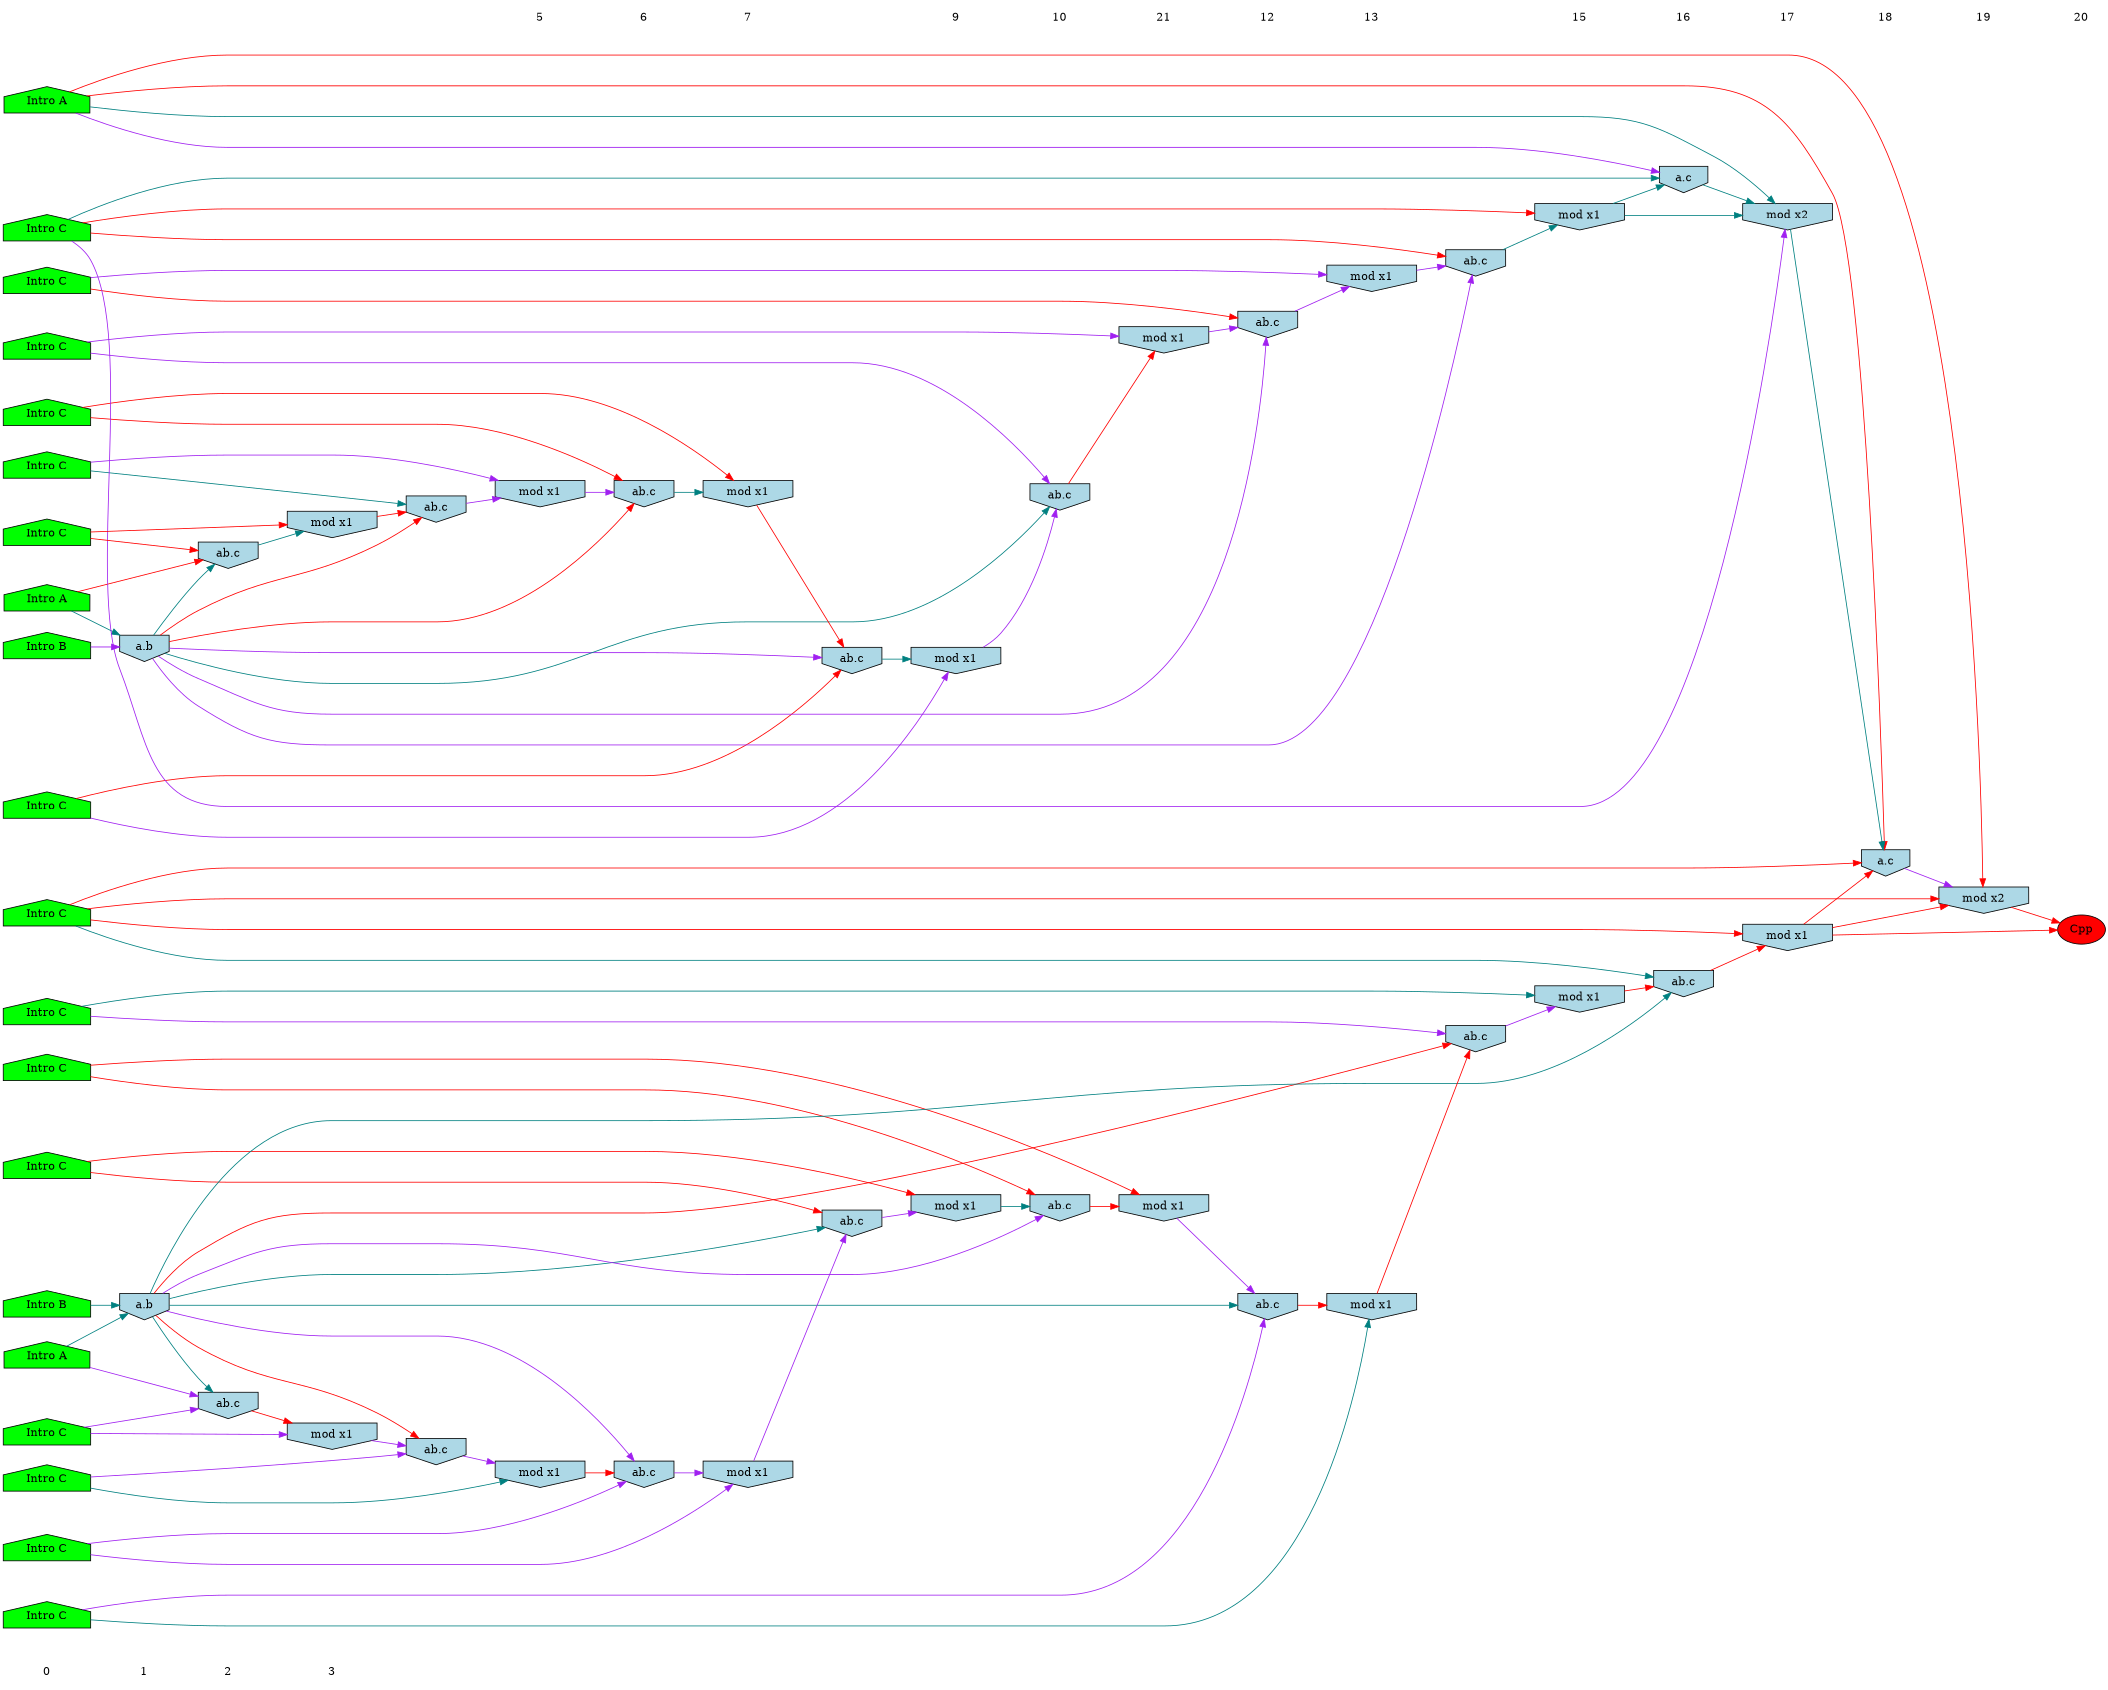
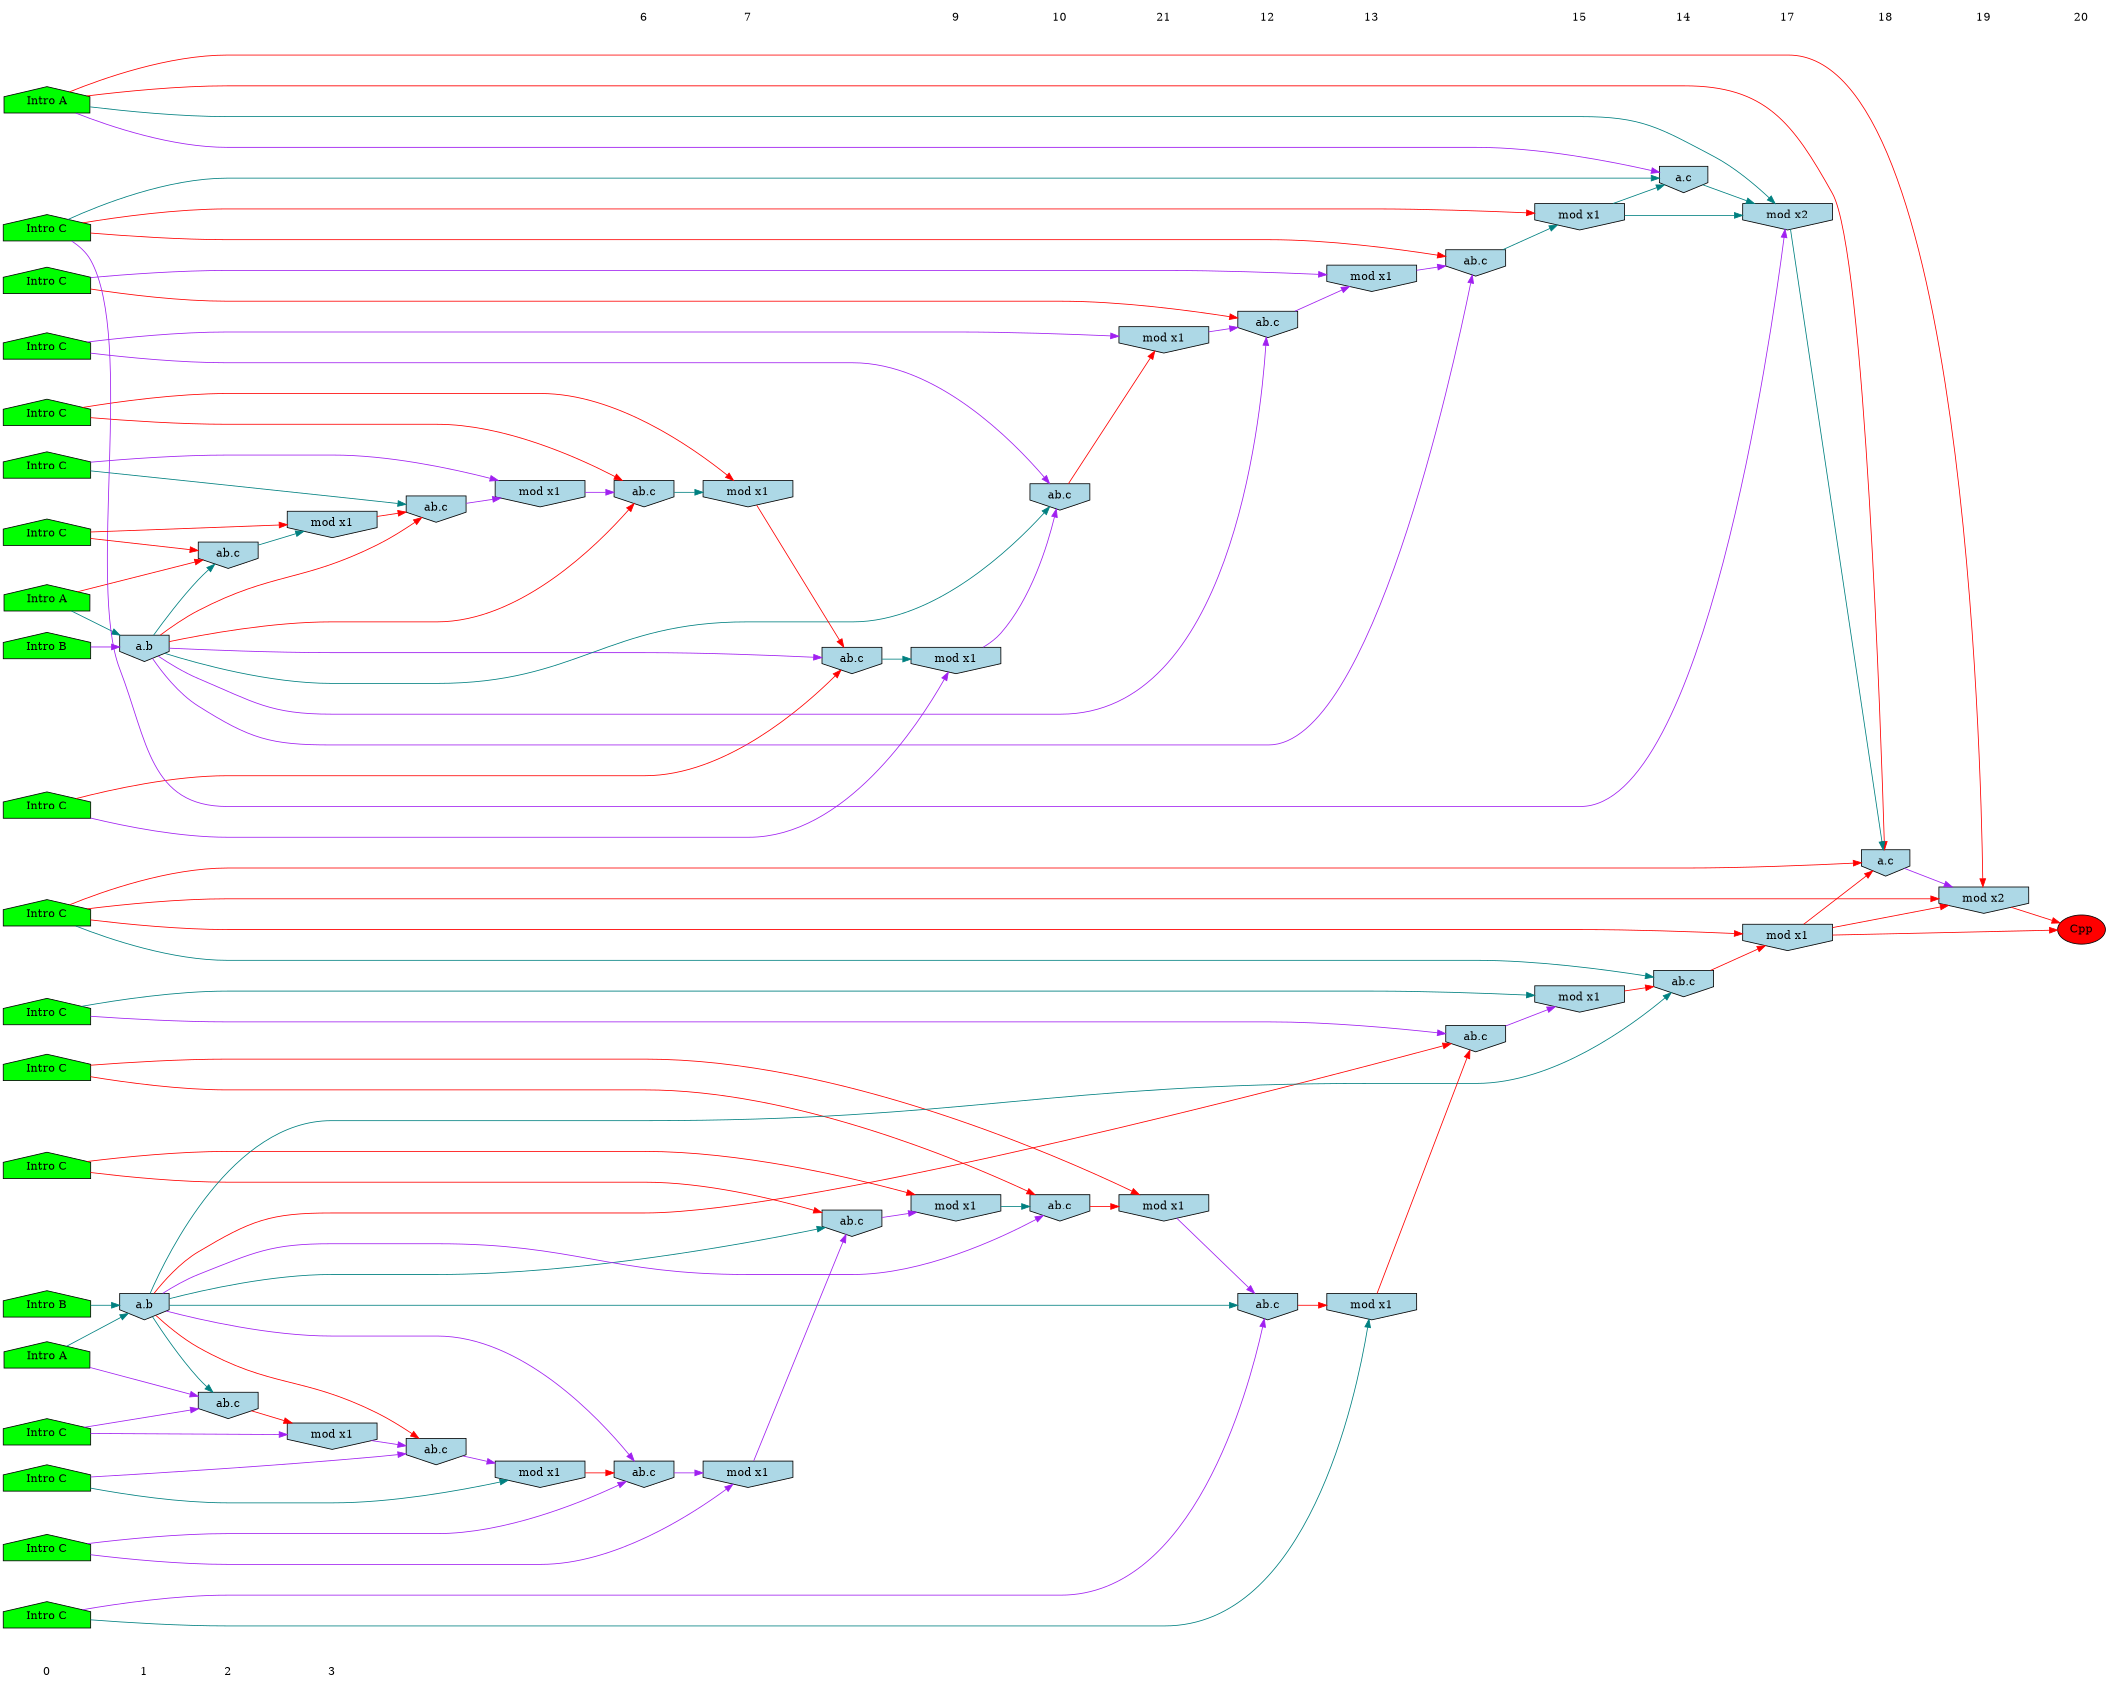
  digraph {
    rankdir=LR
    ranksep=.5
    node [shape=invhouse fillcolor=lightblue style=filled]
    edge [color=red]
    0 [shape=plaintext fillcolor="" style=""]
    n2 [fillcolor=green label="Intro A" shape=house]
    n3 [fillcolor=green label="Intro B" shape=house]
    n4 [fillcolor=green label="Intro B" shape=house]
    n5 [fillcolor=green label="Intro A" shape=house]
    n6 [fillcolor=green label="Intro A" shape=house]
    n7 [fillcolor=green label="Intro C" shape=house]
    n8 [fillcolor=green label="Intro C" shape=house]
    n9 [fillcolor=green label="Intro C" shape=house]
    n10 [fillcolor=green label="Intro C" shape=house]
    n11 [fillcolor=green label="Intro C" shape=house]
    n12 [fillcolor=green label="Intro C" shape=house]
    n13 [fillcolor=green label="Intro C" shape=house]
    n14 [fillcolor=green label="Intro C" shape=house]
    n15 [fillcolor=green label="Intro C" shape=house]
    n16 [fillcolor=green label="Intro C" shape=house]
    n17 [fillcolor=green label="Intro C" shape=house]
    n18 [fillcolor=green label="Intro C" shape=house]
    n19 [fillcolor=green label="Intro C" shape=house]
    n20 [fillcolor=green label="Intro C" shape=house]
    n21 [fillcolor=green label="Intro C" shape=house]
    1 [shape=plaintext fillcolor="" style=""]
    n23 [label="a.b"]
    n24 [label="a.b"]
    2 [shape=plaintext fillcolor="" style=""]
    n26 [label="ab.c"]
    n27 [label="ab.c"]
    3 [shape=plaintext fillcolor="" style=""]
    n29 [label="mod x1"]
    n30 [label="mod x1"]
    n31 [label="ab.c"]
    n32 [label="ab.c"]
-   5 [shape=plaintext fillcolor="" style=""]
    n34 [label="mod x1"]
    n35 [label="mod x1"]
    12 [shape=plaintext fillcolor="" style=""]
    n37 [label="ab.c"]
    n38 [label="ab.c"]
    6 [shape=plaintext fillcolor="" style=""]
    n40 [label="ab.c"]
    n41 [label="ab.c"]
    7 [shape=plaintext fillcolor="" style=""]
    n43 [label="mod x1"]
    n44 [label="mod x1"]
    n45 [label="ab.c"]
    n46 [label="ab.c"]
    9 [shape=plaintext fillcolor="" style=""]
    n48 [label="mod x1"]
    n49 [label="mod x1"]
    10 [shape=plaintext fillcolor="" style=""]
    n51 [label="ab.c"]
    n52 [label="ab.c"]
    n53 [label=21 shape=plaintext fillcolor="" style=""]
    n54 [label="mod x1"]
    n55 [label="mod x1"]
    13 [shape=plaintext fillcolor="" style=""]
    n57 [label="mod x1"]
    n58 [label="mod x1"]
    n59 [label="ab.c"]
    n60 [label="ab.c"]
    15 [shape=plaintext fillcolor="" style=""]
    n62 [label="mod x1"]
    n63 [label="mod x1"]
-   16 [shape=plaintext fillcolor="" style=""]
+   16 [shape=plaintext label=14 fillcolor="" style=""]
    n65 [label="ab.c"]
    n66 [label="a.c"]
    17 [shape=plaintext fillcolor="" style=""]
    n68 [label="mod x1"]
    n69 [label="mod x2"]
    18 [shape=plaintext fillcolor="" style=""]
    n71 [label="a.c"]
    19 [shape=plaintext fillcolor="" style=""]
    n73 [label="mod x2"]
    20 [shape=plaintext fillcolor="" style=""]
    n75 [fillcolor=red label=Cpp shape=""]
    subgraph sub_1 {
      rank=same
      0
      n2
      n3
      n4
      n5
      n6
      n7
      n8
      n9
      n10
      n11
      n12
      n13
      n14
      n15
      n16
      n17
      n18
      n19
      n20
      n21
    }
    subgraph sub_2 {
      rank=same
      1
      n23
      n24
    }
    subgraph sub_3 {
      rank=same
      2
      n26
      n27
    }
    subgraph sub_4 {
      rank=same
      3
      n29
      n30
    }
    subgraph sub_5 {
      rank=same
      n31
      n32
    }
    subgraph sub_6 {
      rank=same
-     5
      n34
      n35
    }
    subgraph sub_7 {
      rank=same
      12
      n37
      n38
    }
    subgraph sub_8 {
      rank=same
      6
      n40
      n41
    }
    subgraph sub_9 {
      rank=same
      7
      n43
      n44
    }
    subgraph sub_10 {
      rank=same
      n45
      n46
    }
    subgraph sub_11 {
      rank=same
      9
      n48
      n49
    }
    subgraph sub_12 {
      rank=same
      10
      n51
      n52
    }
    subgraph sub_13 {
      rank=same
      n53
      n54
      n55
    }
    subgraph sub_14 {
      rank=same
      13
      n57
      n58
    }
    subgraph sub_15 {
      rank=same
      n59
      n60
    }
    subgraph sub_16 {
      rank=same
      15
      n62
      n63
    }
    subgraph sub_17 {
      rank=same
      16
      n65
      n66
    }
    subgraph sub_18 {
      rank=same
      17
      n68
      n69
    }
    subgraph sub_19 {
      rank=same
      18
      n71
    }
    subgraph sub_20 {
      rank=same
      19
      n73
    }
    subgraph sub_21 {
      rank=same
      20
      n75
    }
    0 -> 1 [style=invis color=""]
    n2 -> n23 [color=teal]
    n2 -> n26 [color=purple]
    n3 -> n23 [color=teal]
    n4 -> n24 [color=purple]
    n5 -> n24 [color=teal]
    n5 -> n27
    n6 -> n66 [color=purple]
    n6 -> n69 [color=teal]
    n6 -> n71
    n6 -> n73
    n7 -> n31 [color=purple]
    n7 -> n34 [color=teal]
    n8 -> n41
    n8 -> n44
    n9 -> n32 [color=teal]
    n9 -> n35 [color=purple]
    n10 -> n26 [color=purple]
    n10 -> n29 [color=purple]
    n11 -> n46
    n11 -> n49 [color=purple]
    n12 -> n52 [color=purple]
    n12 -> n55 [color=purple]
    n13 -> n38
    n13 -> n58 [color=purple]
    n14 -> n51
    n14 -> n54
    n15 -> n37 [color=purple]
    n15 -> n57 [color=teal]
    n16 -> n60
    n16 -> n63
    n16 -> n66 [color=teal]
    n16 -> n69 [color=purple]
    n17 -> n59 [color=purple]
    n17 -> n62 [color=teal]
    n18 -> n40 [color=purple]
    n18 -> n43 [color=purple]
    n19 -> n65 [color=teal]
    n19 -> n68
    n19 -> n71
    n19 -> n73
    n20 -> n27
    n20 -> n30
    n21 -> n45
    n21 -> n48
    1 -> 2 [style=invis color=""]
    n23 -> n26 [color=teal]
    n23 -> n31
    n23 -> n37 [color=teal]
    n23 -> n40 [color=purple]
    n23 -> n45 [color=teal]
    n23 -> n51 [color=purple]
    n23 -> n59
    n23 -> n65 [color=teal]
    n24 -> n27 [color=teal]
    n24 -> n32
    n24 -> n38 [color=purple]
    n24 -> n41
    n24 -> n46 [color=purple]
    n24 -> n52 [color=teal]
    n24 -> n60 [color=purple]
    2 -> 3 [style=invis color=""]
    n26 -> n29
    n27 -> n30 [color=teal]
    n29 -> n31 [color=purple]
    n30 -> n32
    n31 -> n34 [color=purple]
    n32 -> n35 [color=purple]
-   5 -> 6 [style=invis color=""]
    n34 -> n40
    n35 -> n41 [color=purple]
    12 -> 13 [style=invis color=""]
    n37 -> n57
    n38 -> n58 [color=purple]
    6 -> 7 [style=invis color=""]
    n40 -> n43 [color=purple]
    n41 -> n44 [color=teal]
    n43 -> n45 [color=purple]
    n44 -> n46
    n45 -> n48 [color=purple]
    n46 -> n49 [color=teal]
    9 -> 10 [style=invis color=""]
    n48 -> n51 [color=teal]
    n49 -> n52 [color=purple]
    10 -> n53 [style=invis color=""]
    n51 -> n54
    n52 -> n55
    n53 -> 12 [style=invis color=""]
    n54 -> n37 [color=purple]
    n55 -> n38 [color=purple]
    n57 -> n59
    n58 -> n60 [color=purple]
    n59 -> n62 [color=purple]
    n60 -> n63 [color=teal]
    15 -> 16 [style=invis color=""]
    n62 -> n65
    n63 -> n66 [color=teal]
    n63 -> n69 [color=teal]
    16 -> 17 [style=invis color=""]
    n65 -> n68
    n66 -> n69 [color=teal]
    17 -> 18 [style=invis color=""]
    n68 -> n71
    n68 -> n73
    n68 -> n75
    n69 -> n71 [color=teal]
    18 -> 19 [style=invis color=""]
    n71 -> n73 [color=purple]
    19 -> 20 [style=invis color=""]
    n73 -> n75
  }
